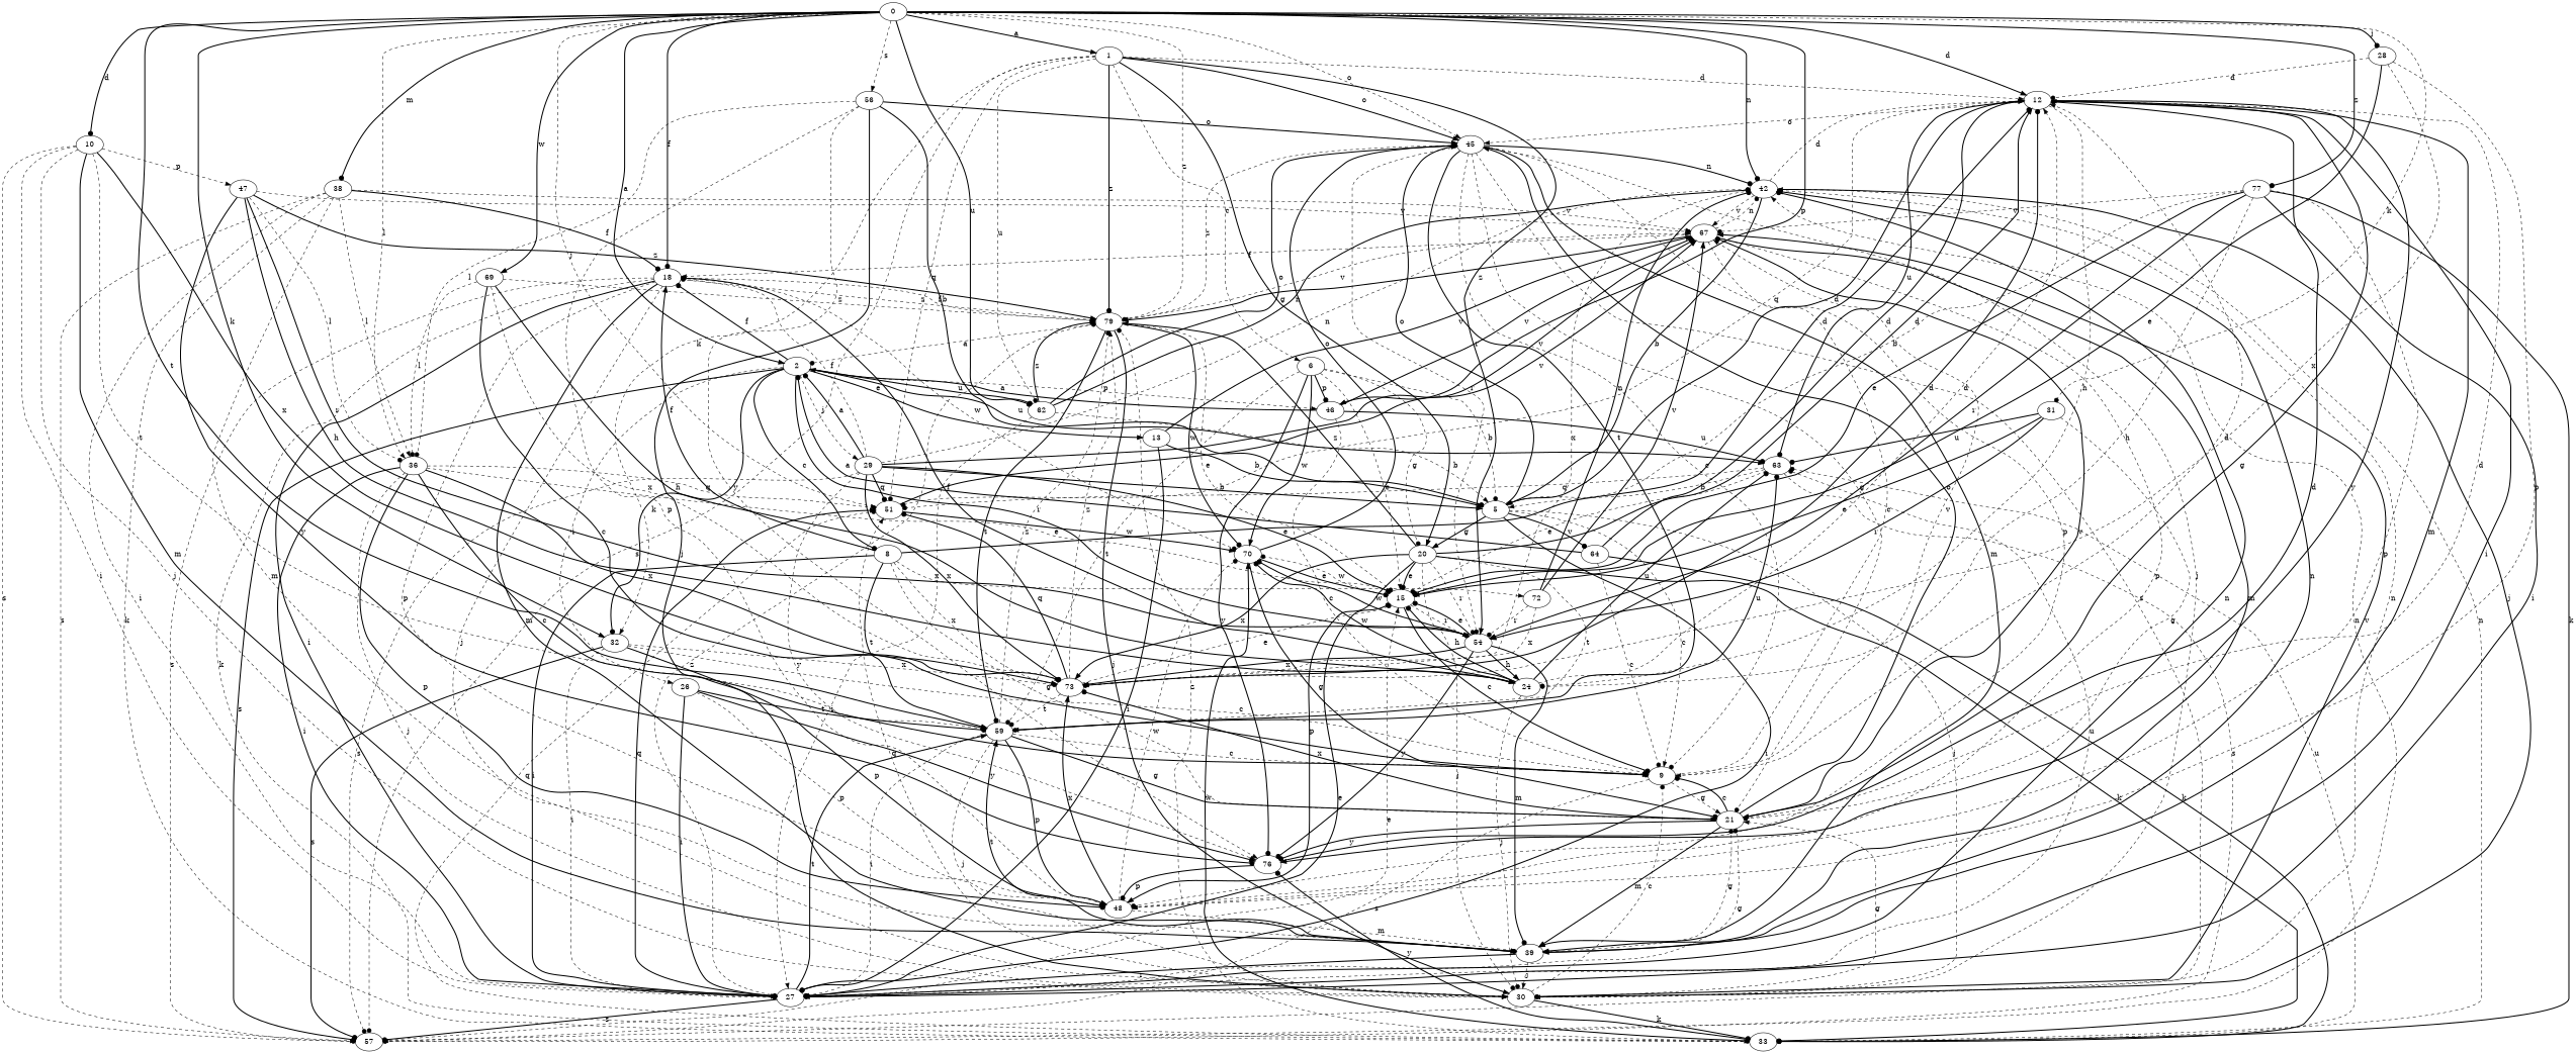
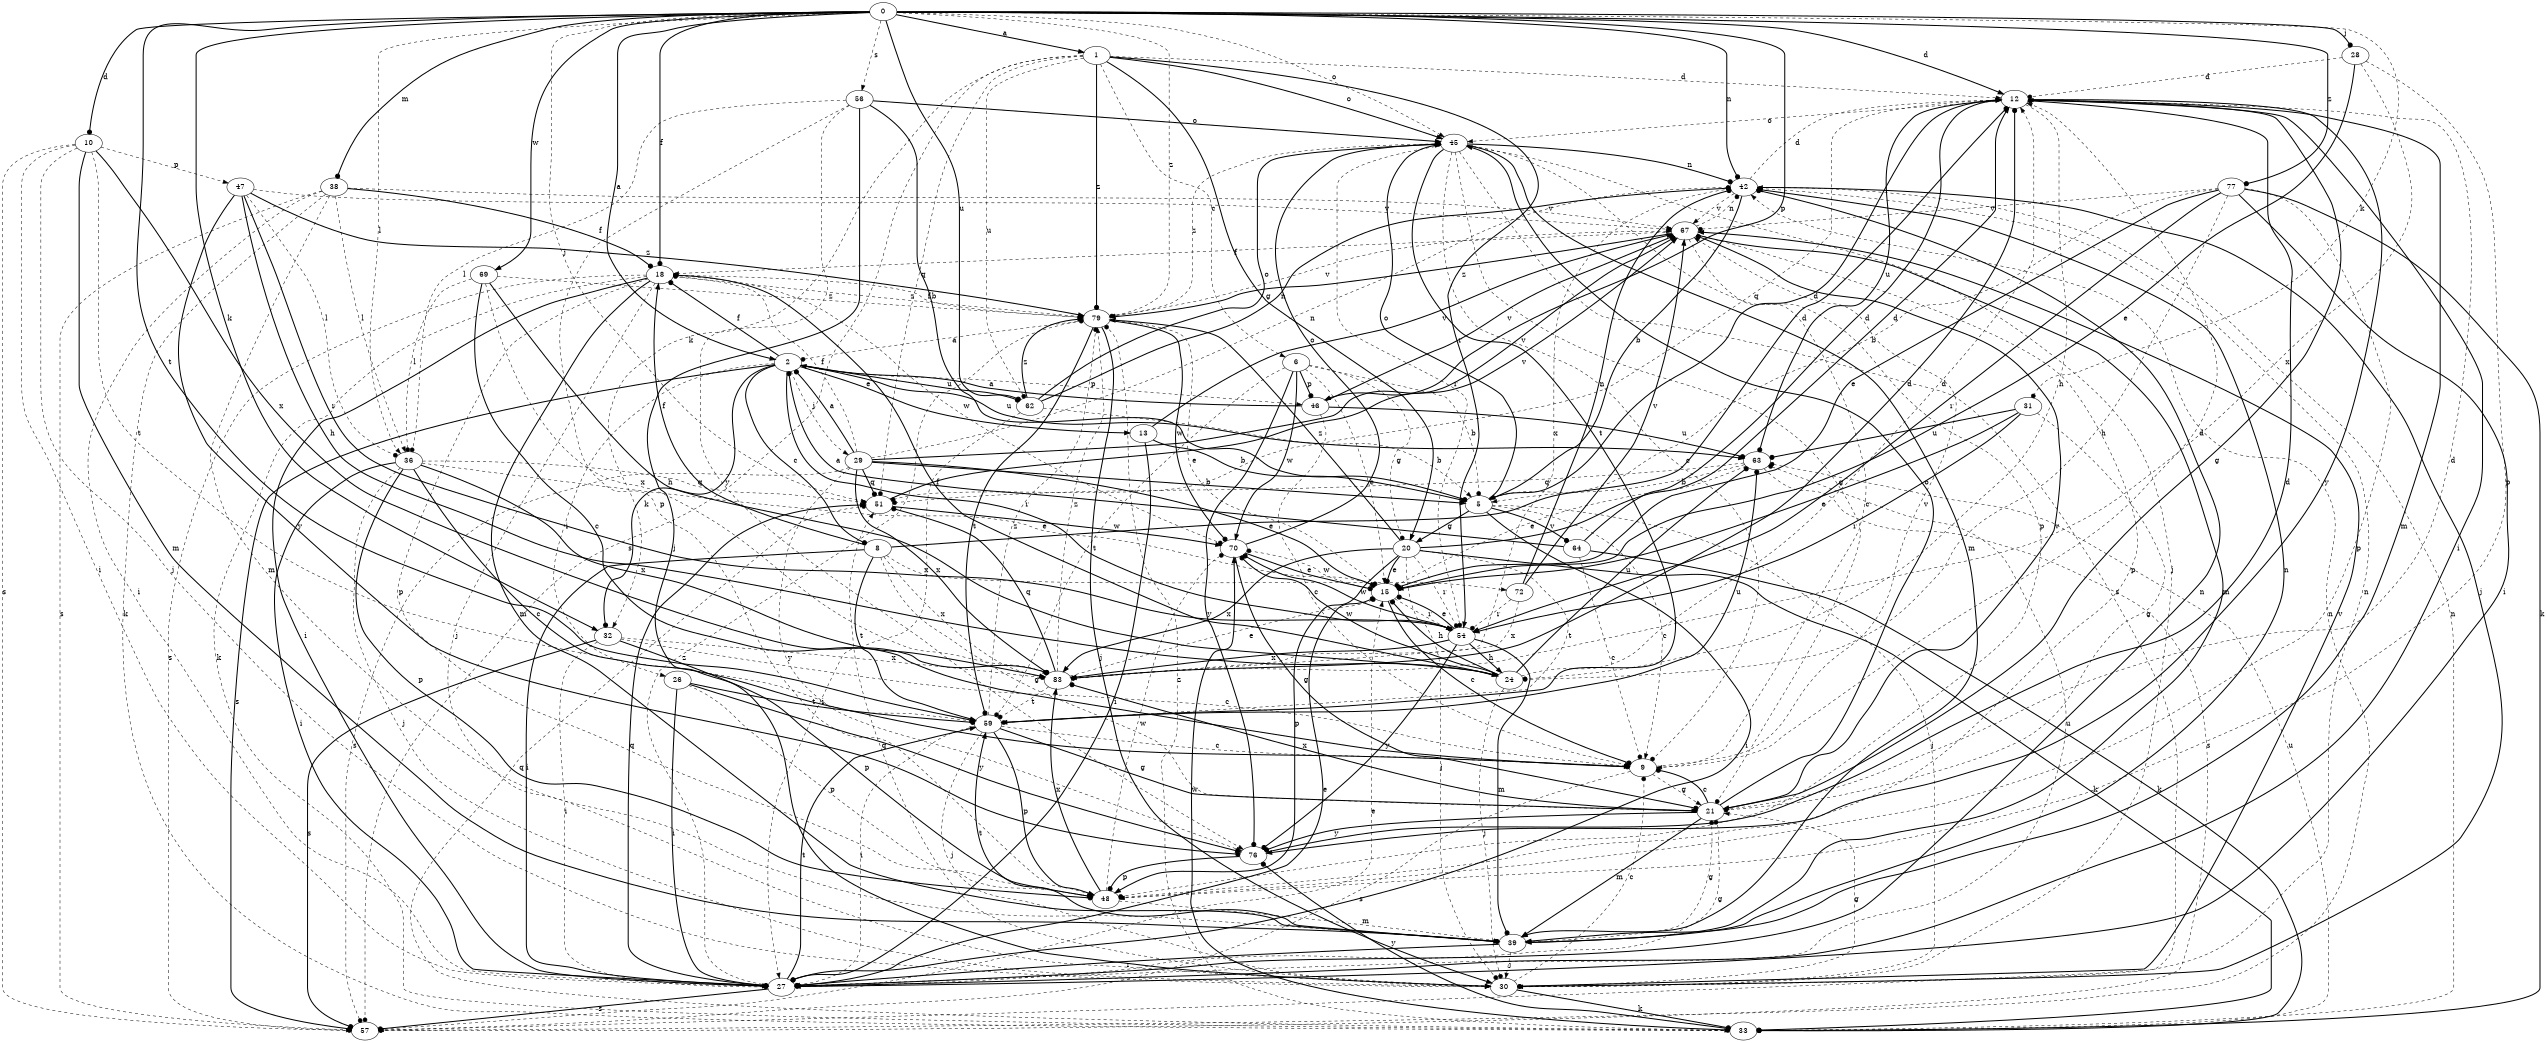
  strict digraph {
    edge [arrowhead=dot style=bold]
    0
    1
    2
    10
    12
    18
    28
    31
    32
    36
    38
    42
    45
    46
    56
    59
    62
    69
    77
    79
    51
    6
    20
    54
    57
    29
    8
    13
    26
    63
    27
    30
-   73
+   73 [label=83]
    39
    47
    76
    21
    24
    70
    33
    48
    15
    5
    67
    9
    72
    64
    0 -> 1 [arrowhead=normal label=a]
    0 -> 2 [arrowhead=normal label=a]
    0 -> 10 [label=d]
    0 -> 12 [arrowhead=normal label=d]
    0 -> 18 [label=f]
    0 -> 28 [label=j]
    0 -> 31 [label=k style=dashed]
    0 -> 32 [arrowhead=normal label=k]
    0 -> 36 [arrowhead=normal label=l style=dashed]
    0 -> 38 [label=m]
    0 -> 42 [label=n]
    0 -> 45 [arrowhead=normal label=o style=dashed]
    0 -> 46 [arrowhead=normal label=p]
    0 -> 56 [arrowhead=normal label=s style=dashed]
    0 -> 59 [arrowhead=normal label=t]
    0 -> 62 [label=u]
    0 -> 69 [arrowhead=normal label=w]
    0 -> 77 [label=z]
    0 -> 79 [label=z style=dashed]
    0 -> 51 [arrowhead=normal label=j style=dashed]
    1 -> 12 [arrowhead=normal label=d style=dashed]
    1 -> 32 [arrowhead=normal label=k style=dashed]
    1 -> 45 [arrowhead=normal label=o]
    1 -> 62 [label=u style=dashed]
    1 -> 79 [label=z]
    1 -> 51 [label=q style=dashed]
    1 -> 6 [arrowhead=normal label=c style=dashed]
    1 -> 20 [arrowhead=normal label=g]
    1 -> 54 [arrowhead=normal label=r]
    1 -> 57 [label=s style=dashed]
    2 -> 18 [label=f]
    2 -> 32 [label=k]
    2 -> 46 [arrowhead=normal label=p style=dashed]
    2 -> 62 [label=u]
    2 -> 54 [label=r]
    2 -> 57 [label=s]
    2 -> 29 [arrowhead=normal label=j style=dashed]
    2 -> 8 [label=c]
    2 -> 13 [arrowhead=normal label=e]
    2 -> 26 [arrowhead=normal label=i style=dashed]
    2 -> 63 [arrowhead=normal label=u]
    10 -> 59 [arrowhead=normal label=t style=dashed]
    10 -> 57 [arrowhead=normal label=s style=dashed]
    10 -> 27 [label=i style=dashed]
    10 -> 30 [arrowhead=normal label=j style=dashed]
    10 -> 73 [label=x]
    10 -> 39 [label=m]
    10 -> 47 [arrowhead=normal label=p style=dashed]
    12 -> 45 [arrowhead=normal label=o style=dashed]
    12 -> 51 [label=q style=dashed]
    12 -> 63 [label=u]
    12 -> 27 [label=i]
    12 -> 39 [arrowhead=normal label=m]
    12 -> 76 [arrowhead=normal label=y]
    12 -> 21 [arrowhead=normal label=g]
    12 -> 24 [label=h style=dashed]
    18 -> 79 [arrowhead=normal label=z style=dashed]
    18 -> 57 [label=s style=dashed]
    18 -> 27 [arrowhead=normal label=i]
    18 -> 30 [arrowhead=normal label=j style=dashed]
    18 -> 39 [arrowhead=normal label=m]
    18 -> 70 [label=w style=dashed]
    18 -> 33 [label=k style=dashed]
    18 -> 48 [label=p style=dashed]
    28 -> 12 [label=d style=dashed]
    28 -> 73 [label=x style=dashed]
    28 -> 48 [arrowhead=normal label=p style=dashed]
    28 -> 15 [label=e]
    31 -> 54 [arrowhead=normal label=r]
    31 -> 63 [label=u]
    31 -> 21 [label=g style=dashed]
    31 -> 15 [arrowhead=normal label=e]
    32 -> 57 [label=s]
    32 -> 27 [label=i style=dashed]
    32 -> 73 [label=x style=dashed]
    32 -> 48 [arrowhead=normal label=p]
    32 -> 9 [arrowhead=normal label=c style=dashed]
    36 -> 51 [label=q style=dashed]
    36 -> 27 [arrowhead=normal label=i]
    36 -> 30 [arrowhead=normal label=j style=dashed]
    36 -> 73 [arrowhead=normal label=x]
    36 -> 48 [label=p]
    36 -> 15 [arrowhead=normal label=e style=dashed]
    36 -> 9 [arrowhead=normal label=c]
    38 -> 18 [label=f]
    38 -> 36 [arrowhead=normal label=l style=dashed]
    38 -> 57 [label=s style=dashed]
    38 -> 27 [arrowhead=normal label=i style=dashed]
    38 -> 39 [arrowhead=normal label=m style=dashed]
    38 -> 33 [arrowhead=normal label=k style=dashed]
    38 -> 67 [arrowhead=normal label=v style=dashed]
    42 -> 12 [arrowhead=normal label=d style=dashed]
    42 -> 30 [label=j]
    42 -> 73 [label=x style=dashed]
    42 -> 5 [arrowhead=normal label=b]
    42 -> 67 [arrowhead=normal label=v style=dashed]
    45 -> 42 [label=n]
    45 -> 59 [arrowhead=normal label=t]
    45 -> 79 [arrowhead=normal label=z style=dashed]
    45 -> 54 [label=r style=dashed]
    45 -> 57 [arrowhead=normal label=s style=dashed]
    45 -> 30 [arrowhead=normal label=j style=dashed]
    45 -> 39 [arrowhead=normal label=m]
    45 -> 21 [label=g style=dashed]
    45 -> 48 [label=p style=dashed]
    45 -> 9 [label=c style=dashed]
    46 -> 2 [arrowhead=normal label=a]
    46 -> 63 [label=u]
    46 -> 67 [label=v]
    46 -> 9 [arrowhead=normal label=c style=dashed]
    56 -> 36 [label=l style=dashed]
    56 -> 45 [arrowhead=normal label=o]
    56 -> 30 [arrowhead=normal label=j]
    56 -> 76 [arrowhead=normal label=y style=dashed]
    56 -> 48 [arrowhead=normal label=p style=dashed]
    56 -> 5 [label=b]
    59 -> 79 [label=z style=dashed]
    59 -> 63 [label=u]
    59 -> 27 [arrowhead=normal label=i style=dashed]
    59 -> 30 [arrowhead=normal label=j style=dashed]
    59 -> 21 [arrowhead=normal label=g]
    59 -> 48 [arrowhead=normal label=p]
    59 -> 9 [arrowhead=normal label=c style=dashed]
    62 -> 42 [label=n]
    62 -> 45 [arrowhead=normal label=o]
    62 -> 79 [arrowhead=normal label=z]
    62 -> 27 [arrowhead=normal label=i style=dashed]
    62 -> 5 [arrowhead=normal label=b style=dashed]
    69 -> 36 [label=l style=dashed]
    69 -> 79 [label=z style=dashed]
    69 -> 73 [arrowhead=normal label=x style=dashed]
    69 -> 24 [arrowhead=normal label=h]
    69 -> 9 [label=c]
    77 -> 54 [arrowhead=normal label=r]
    77 -> 27 [arrowhead=normal label=i]
    77 -> 24 [label=h style=dashed]
    77 -> 33 [label=k]
    77 -> 48 [arrowhead=normal label=p style=dashed]
    77 -> 15 [label=e]
    77 -> 5 [arrowhead=normal label=b style=dashed]
    77 -> 67 [label=v style=dashed]
    79 -> 2 [label=a style=dashed]
    79 -> 18 [label=f style=dashed]
    79 -> 59 [label=t]
    79 -> 30 [arrowhead=normal label=j]
    79 -> 70 [label=w]
    79 -> 15 [label=e style=dashed]
    79 -> 67 [arrowhead=normal label=v style=dashed]
    51 -> 70 [arrowhead=normal label=w]
    51 -> 67 [arrowhead=normal label=v]
    6 -> 46 [label=p]
    6 -> 59 [label=t style=dashed]
    6 -> 20 [label=g style=dashed]
    6 -> 76 [label=y]
    6 -> 70 [arrowhead=normal label=w]
    6 -> 15 [arrowhead=normal label=e style=dashed]
    6 -> 5 [label=b style=dashed]
    20 -> 12 [arrowhead=normal label=d]
    20 -> 59 [label=t style=dashed]
    20 -> 79 [arrowhead=normal label=z]
    20 -> 54 [label=r style=dashed]
    20 -> 30 [label=j style=dashed]
    20 -> 73 [arrowhead=normal label=x]
    20 -> 33 [label=k]
    20 -> 48 [arrowhead=normal label=p]
    20 -> 15 [label=e]
    54 -> 73 [arrowhead=normal label=x]
    54 -> 39 [label=m]
    54 -> 76 [label=y]
    54 -> 24 [arrowhead=normal label=h]
    54 -> 70 [label=w]
    54 -> 15 [label=e]
    57 -> 42 [arrowhead=normal label=n style=dashed]
    57 -> 15 [arrowhead=normal label=e style=dashed]
    29 -> 2 [label=a]
    29 -> 18 [label=f style=dashed]
    29 -> 42 [label=n style=dashed]
    29 -> 51 [label=q]
    29 -> 57 [label=s style=dashed]
    29 -> 73 [label=x]
    29 -> 76 [arrowhead=normal label=y style=dashed]
    29 -> 15 [label=e]
    29 -> 5 [arrowhead=normal label=b]
    29 -> 67 [label=v]
    8 -> 12 [label=d]
    8 -> 18 [arrowhead=normal label=f]
    8 -> 59 [arrowhead=normal label=t]
    8 -> 27 [label=i]
    8 -> 73 [arrowhead=normal label=x style=dashed]
    8 -> 21 [label=g style=dashed]
    8 -> 72 [arrowhead=normal label=x style=dashed]
    13 -> 27 [label=i]
    13 -> 5 [arrowhead=normal label=b]
    13 -> 67 [arrowhead=normal label=v]
    26 -> 59 [label=t]
    26 -> 27 [label=i]
    26 -> 76 [arrowhead=normal label=y]
    26 -> 48 [arrowhead=normal label=p style=dashed]
    63 -> 51 [label=q style=dashed]
    63 -> 57 [label=s style=dashed]
    63 -> 15 [label=e style=dashed]
    63 -> 5 [arrowhead=normal label=b style=dashed]
    27 -> 42 [label=n]
    27 -> 59 [arrowhead=normal label=t]
    27 -> 79 [label=z style=dashed]
    27 -> 51 [arrowhead=normal label=q]
    27 -> 57 [label=s]
    27 -> 63 [label=u style=dashed]
    27 -> 21 [label=g style=dashed]
    27 -> 15 [label=e]
    30 -> 42 [label=n style=dashed]
    30 -> 51 [arrowhead=normal label=q style=dashed]
    30 -> 21 [arrowhead=normal label=g style=dashed]
    30 -> 33 [label=k]
    30 -> 67 [arrowhead=normal label=v]
    30 -> 9 [label=c style=dashed]
    73 -> 12 [label=d]
    73 -> 59 [label=t style=dashed]
    73 -> 79 [arrowhead=normal label=z style=dashed]
    73 -> 51 [label=q]
    73 -> 15 [label=e style=dashed]
    39 -> 42 [arrowhead=normal label=n]
    39 -> 59 [arrowhead=normal label=t]
    39 -> 27 [label=i]
    39 -> 30 [arrowhead=normal label=j style=dashed]
    39 -> 21 [label=g style=dashed]
    47 -> 36 [label=l style=dashed]
    47 -> 79 [arrowhead=normal label=z]
    47 -> 54 [arrowhead=normal label=r]
    47 -> 76 [label=y]
    47 -> 24 [arrowhead=normal label=h]
    47 -> 67 [label=v style=dashed]
    76 -> 12 [label=d]
    76 -> 48 [label=p]
    21 -> 12 [arrowhead=normal label=d style=dashed]
    21 -> 45 [arrowhead=normal label=o]
    21 -> 73 [label=x]
    21 -> 39 [arrowhead=normal label=m]
    21 -> 76 [label=y]
    21 -> 67 [label=v]
    21 -> 9 [label=c]
    24 -> 12 [arrowhead=normal label=d style=dashed]
    24 -> 18 [label=f]
    24 -> 63 [label=u]
    24 -> 30 [label=j style=dashed]
    24 -> 70 [label=w]
    24 -> 15 [label=h]
    70 -> 45 [label=o]
    70 -> 21 [label=g]
    70 -> 15 [label=e]
    33 -> 42 [arrowhead=normal label=n style=dashed]
    33 -> 79 [label=z style=dashed]
    33 -> 51 [label=q style=dashed]
    33 -> 63 [label=u style=dashed]
    33 -> 76 [label=y]
    33 -> 70 [arrowhead=normal label=w]
    48 -> 73 [arrowhead=normal label=x]
    48 -> 39 [arrowhead=normal label=m style=dashed]
    48 -> 70 [label=w style=dashed]
    15 -> 54 [arrowhead=normal label=r style=dashed]
    15 -> 70 [label=w style=dashed]
    15 -> 9 [label=c]
    5 -> 12 [arrowhead=normal label=d]
    5 -> 45 [arrowhead=normal label=o]
    5 -> 20 [arrowhead=normal label=g]
    5 -> 27 [label=i]
    5 -> 30 [arrowhead=normal label=j style=dashed]
    5 -> 9 [arrowhead=normal label=c style=dashed]
    5 -> 64 [label=v]
    67 -> 18 [arrowhead=normal label=f style=dashed]
    67 -> 42 [label=n style=dashed]
    67 -> 79 [arrowhead=normal label=z]
    67 -> 39 [arrowhead=normal label=m]
    67 -> 48 [label=p style=dashed]
    67 -> 9 [arrowhead=normal label=c style=dashed]
    9 -> 12 [arrowhead=normal label=d style=dashed]
    9 -> 57 [label=s style=dashed]
    9 -> 21 [arrowhead=normal label=g style=dashed]
    9 -> 67 [arrowhead=normal label=v style=dashed]
    72 -> 42 [label=n]
    72 -> 54 [label=r style=dashed]
    72 -> 73 [arrowhead=normal label=x style=dashed]
    72 -> 67 [arrowhead=normal label=v]
    64 -> 2 [label=a]
    64 -> 12 [arrowhead=normal label=d]
    64 -> 33 [label=k]
    64 -> 9 [label=c style=dashed]
  }
